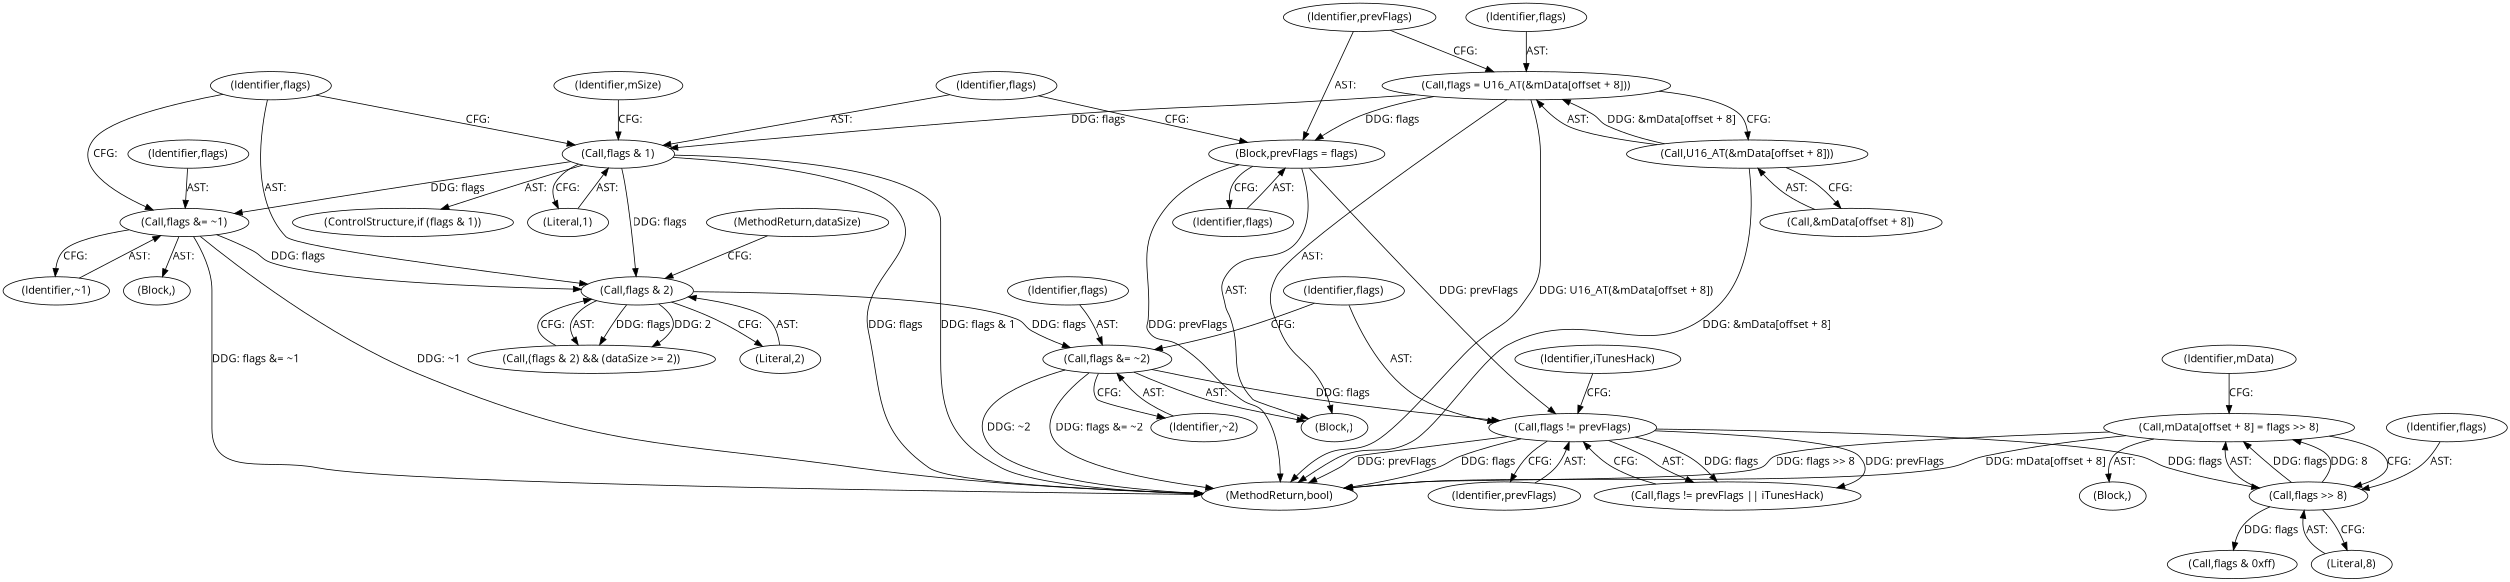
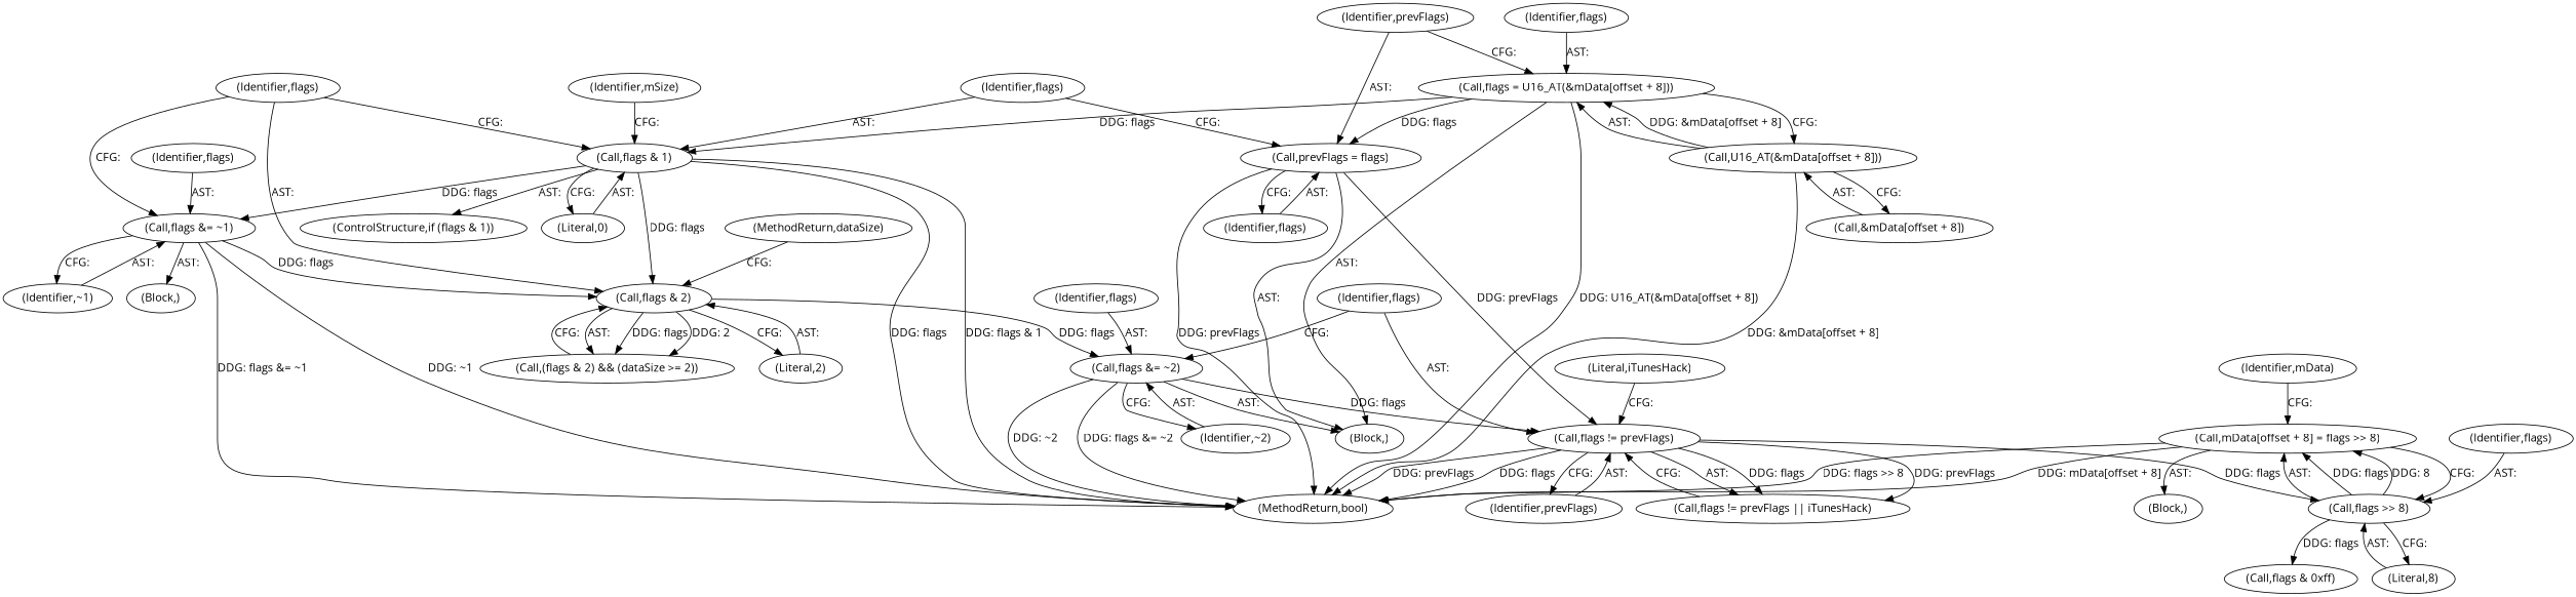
  digraph {
    fontname="Open Sans"
    node [fontname="Open Sans"]
    edge [fontname="Open Sans"]
    n1 [label="(Call,mData[offset + 8] = flags >> 8)"]
    n2 [label="(Call,flags >> 8)"]
    n3 [label="(Block,)"]
    n4 [label="(MethodReturn,bool)"]
    n5 [label="(Call,flags & 0xff)"]
    n6 [label="(Literal,8)"]
    n7 [label="(Call,flags != prevFlags)"]
    n8 [label="(Call,flags != prevFlags || iTunesHack)"]
    n9 [label="(Identifier,prevFlags)"]
    n10 [label="(Call,flags &= ~2)"]
    n11 [label="(Identifier,~2)"]
    n12 [label="(Block,)"]
    n13 [label="(Call,flags & 2)"]
    n14 [label="(Literal,2)"]
    n15 [label="(Call,(flags & 2) && (dataSize >= 2))"]
    n16 [label="(Call,flags & 1)"]
    n17 [label="(Call,flags &= ~1)"]
-   n18 [label="(Literal,1)"]
+   n18 [label="(Literal,0)"]
    n19 [label="(ControlStructure,if (flags & 1))"]
    n20 [label="(Identifier,~1)"]
    n21 [label="(Block,)"]
    n22 [label="(Call,flags = U16_AT(&mData[offset + 8]))"]
    n23 [label="(Call,U16_AT(&mData[offset + 8]))"]
-   n24 [label="(Block,prevFlags = flags)"]
+   n24 [label="(Call,prevFlags = flags)"]
    n25 [label="(Call,&mData[offset + 8])"]
    n26 [label="(Identifier,flags)"]
    n27 [label="(Identifier,flags)"]
    n28 [label="(Identifier,mSize)"]
-   n29 [label="(Identifier,iTunesHack)"]
+   n29 [label="(Literal,iTunesHack)"]
    n30 [label="(MethodReturn,dataSize)"]
    n31 [label="(Identifier,flags)"]
    n32 [label="(Identifier,flags)"]
    n33 [label="(Identifier,flags)"]
    n34 [label="(Identifier,flags)"]
    n35 [label="(Identifier,mData)"]
    n36 [label="(Identifier,flags)"]
    n37 [label="(Identifier,flags)"]
    n38 [label="(Identifier,prevFlags)"]
    n1 -> n2 [label="CFG: "]
    n1 -> n3 [label="AST: "]
    n1 -> n4 [label="DDG: flags >> 8"]
    n1 -> n4 [label="DDG: mData[offset + 8]"]
    n2 -> n1 [label="AST: "]
    n2 -> n1 [label="DDG: flags"]
    n2 -> n1 [label="DDG: 8"]
    n2 -> n5 [label="DDG: flags"]
    n2 -> n6 [label="CFG: "]
    n6 -> n2 [label="AST: "]
    n7 -> n2 [label="DDG: flags"]
    n7 -> n4 [label="DDG: prevFlags"]
    n7 -> n4 [label="DDG: flags"]
    n7 -> n8 [label="AST: "]
    n7 -> n8 [label="DDG: flags"]
    n7 -> n8 [label="DDG: prevFlags"]
    n7 -> n9 [label="CFG: "]
    n8 -> n7 [label="CFG: "]
    n9 -> n7 [label="AST: "]
    n10 -> n4 [label="DDG: ~2"]
    n10 -> n4 [label="DDG: flags &= ~2"]
    n10 -> n7 [label="DDG: flags"]
    n10 -> n11 [label="CFG: "]
    n10 -> n12 [label="AST: "]
    n11 -> n10 [label="AST: "]
    n13 -> n10 [label="DDG: flags"]
    n13 -> n14 [label="CFG: "]
    n13 -> n15 [label="AST: "]
    n13 -> n15 [label="DDG: flags"]
    n13 -> n15 [label="DDG: 2"]
    n14 -> n13 [label="AST: "]
    n15 -> n13 [label="CFG: "]
    n16 -> n4 [label="DDG: flags"]
    n16 -> n4 [label="DDG: flags & 1"]
    n16 -> n13 [label="DDG: flags"]
    n16 -> n17 [label="DDG: flags"]
    n16 -> n18 [label="CFG: "]
    n16 -> n19 [label="AST: "]
    n17 -> n4 [label="DDG: flags &= ~1"]
    n17 -> n4 [label="DDG: ~1"]
    n17 -> n13 [label="DDG: flags"]
    n17 -> n20 [label="CFG: "]
    n17 -> n21 [label="AST: "]
    n18 -> n16 [label="AST: "]
    n20 -> n17 [label="AST: "]
    n22 -> n4 [label="DDG: U16_AT(&mData[offset + 8])"]
    n22 -> n12 [label="AST: "]
    n22 -> n16 [label="DDG: flags"]
    n22 -> n23 [label="CFG: "]
    n22 -> n24 [label="DDG: flags"]
    n23 -> n4 [label="DDG: &mData[offset + 8]"]
    n23 -> n22 [label="AST: "]
    n23 -> n22 [label="DDG: &mData[offset + 8]"]
    n23 -> n25 [label="CFG: "]
    n24 -> n4 [label="DDG: prevFlags"]
    n24 -> n7 [label="DDG: prevFlags"]
    n24 -> n12 [label="AST: "]
    n24 -> n26 [label="CFG: "]
    n25 -> n23 [label="AST: "]
    n26 -> n24 [label="AST: "]
    n27 -> n2 [label="AST: "]
    n28 -> n16 [label="CFG: "]
    n29 -> n7 [label="CFG: "]
    n30 -> n13 [label="CFG: "]
    n31 -> n17 [label="AST: "]
    n32 -> n22 [label="AST: "]
    n33 -> n10 [label="AST: "]
    n34 -> n16 [label="AST: "]
    n34 -> n24 [label="CFG: "]
    n35 -> n1 [label="CFG: "]
    n36 -> n13 [label="AST: "]
    n36 -> n16 [label="CFG: "]
    n36 -> n17 [label="CFG: "]
    n37 -> n7 [label="AST: "]
    n37 -> n10 [label="CFG: "]
    n38 -> n22 [label="CFG: "]
    n38 -> n24 [label="AST: "]
  }
